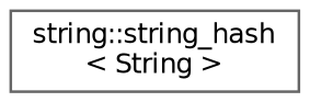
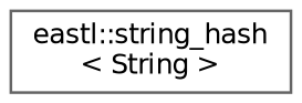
  digraph {
    rankdir=TB
-   n1 [color=grey40 fillcolor=white fontname=Helvetica fontsize=10 height=0.2 label="string::string_hash\l\< String \>" shape=box style=filled width=0.4]
+   n1 [color=grey40 fillcolor=white fontname=Helvetica fontsize=10 height=0.2 label="eastl::string_hash\l\< String \>" shape=box style=filled width=0.4]
  }
